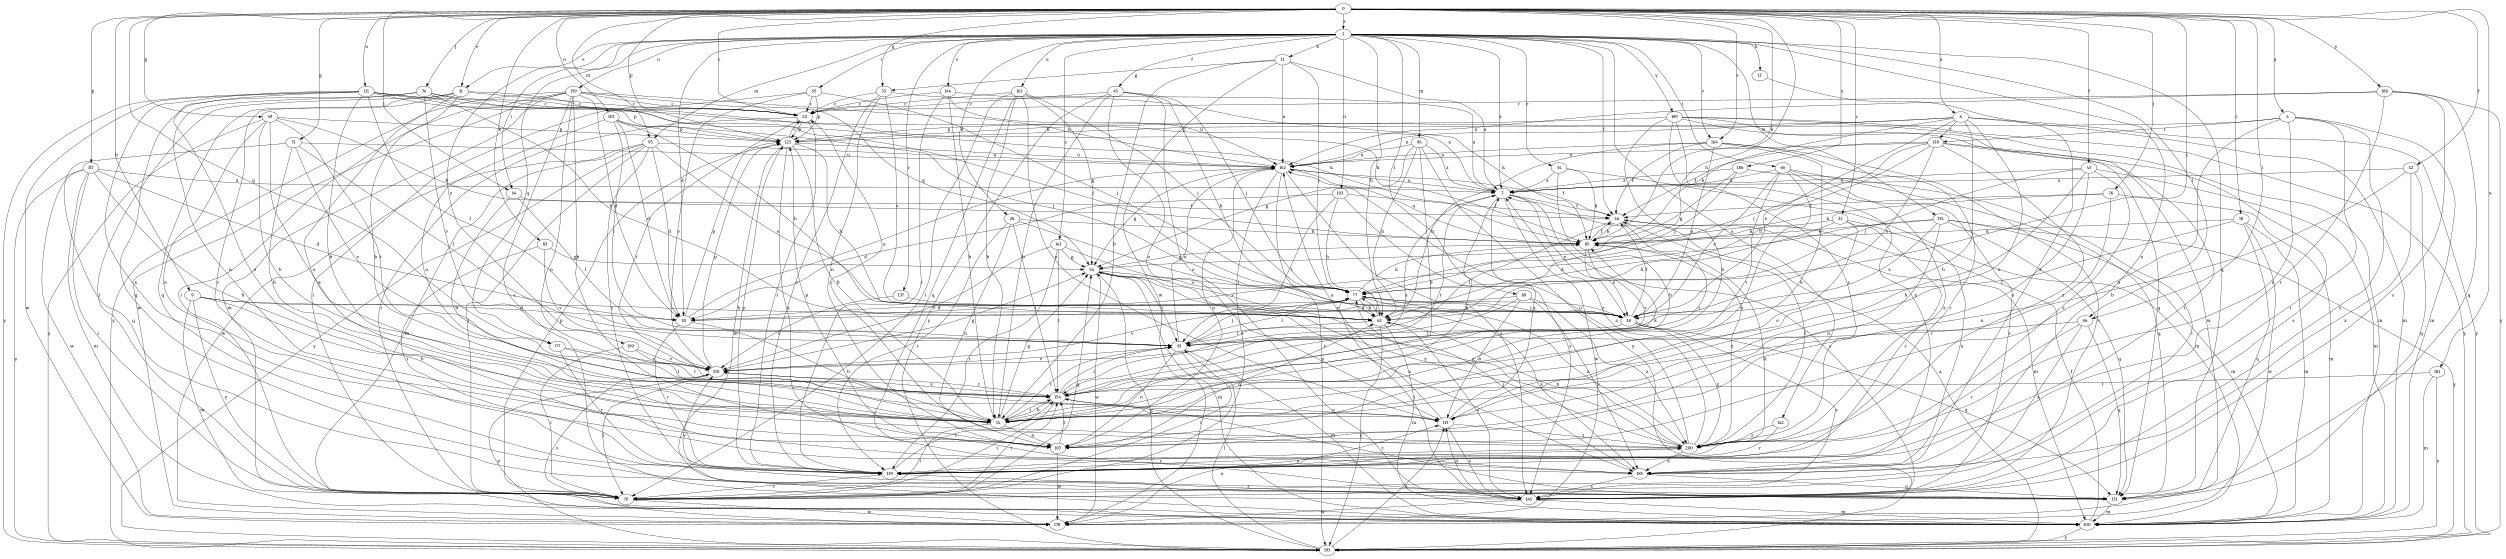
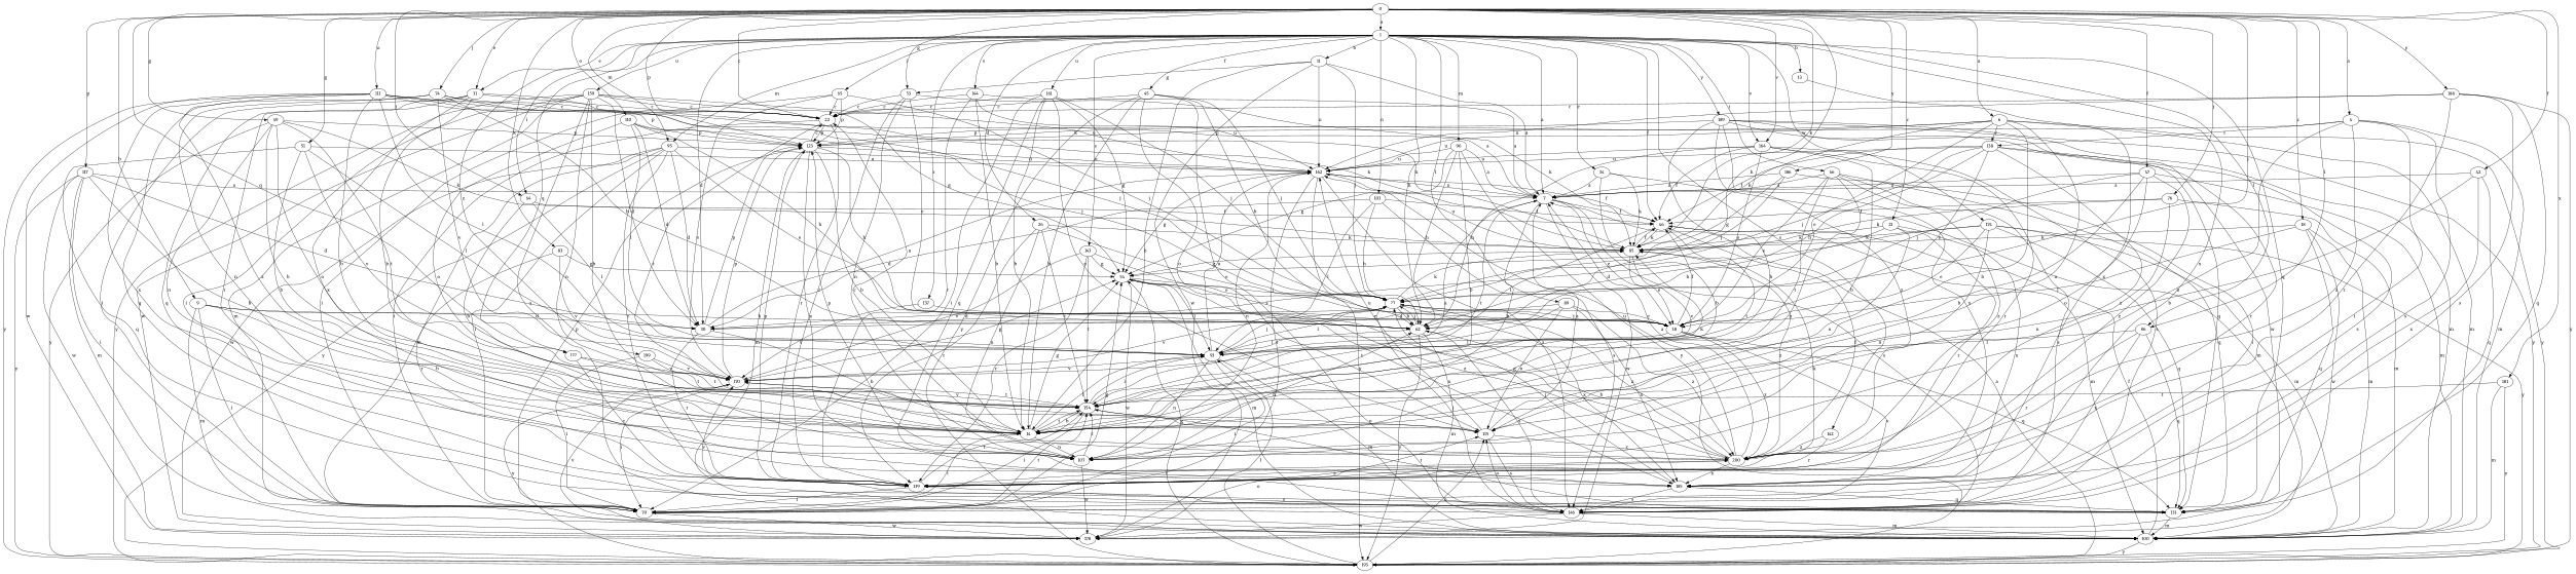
  strict digraph {
    fontname=Merriweather
    node [fontname=Merriweather]
    edge [fontname=Merriweather]
    0
    1
    4
    6
    9
    18
    21
    22
    31
    42
-   43
+   43 [label=47]
    49
    51
    53
    62
    64
    74
    76
    77
    83
    85
    86
    95
    110
    111
    117
    123
    127
    164
    181
    186
    188
    7
    11
    13
    26
    30
    34
    45
    46
    65
    66
    89
    96
    103
    131
    137
    142
    143
    144
    159
    161
    174
    189
    199
    185
    70
    100
    107
    138
    146
    200
    14
    38
    115
    162
    193
    178
    93
    139
    154
    170
    54
    0 -> 1 [label=a]
    0 -> 4 [label=a]
    0 -> 6 [label=a]
    0 -> 9 [label=b]
    0 -> 18 [label=c]
    0 -> 21 [label=c]
    0 -> 22 [label=c]
    0 -> 31 [label=e]
    0 -> 42 [label=f]
    0 -> 43 [label=f]
    0 -> 49 [label=g]
    0 -> 51 [label=g]
    0 -> 53 [label=g]
    0 -> 62 [label=h]
    0 -> 64 [label=i]
    0 -> 74 [label=j]
    0 -> 76 [label=j]
    0 -> 77 [label=j]
    0 -> 83 [label=k]
    0 -> 85 [label=k]
    0 -> 86 [label=l]
    0 -> 95 [label=m]
    0 -> 110 [label=o]
    0 -> 111 [label=o]
    0 -> 117 [label=p]
    0 -> 123 [label=p]
    0 -> 127 [label=q]
    0 -> 164 [label=v]
    0 -> 181 [label=x]
    0 -> 186 [label=y]
    0 -> 188 [label=y]
    1 -> 31 [label=e]
    1 -> 62 [label=h]
    1 -> 64 [label=i]
    1 -> 86 [label=l]
    1 -> 95 [label=m]
    1 -> 127 [label=q]
    1 -> 164 [label=v]
    1 -> 7 [label=a]
    1 -> 11 [label=b]
    1 -> 13 [label=b]
    1 -> 26 [label=d]
    1 -> 30 [label=d]
    1 -> 34 [label=e]
    1 -> 45 [label=f]
    1 -> 46 [label=f]
    1 -> 65 [label=i]
    1 -> 66 [label=i]
    1 -> 89 [label=l]
    1 -> 96 [label=m]
    1 -> 103 [label=n]
    1 -> 131 [label=q]
    1 -> 137 [label=r]
    1 -> 142 [label=s]
    1 -> 143 [label=s]
    1 -> 144 [label=s]
    1 -> 159 [label=u]
    1 -> 161 [label=u]
    1 -> 174 [label=w]
    1 -> 189 [label=y]
    1 -> 199 [label=z]
    1 -> 185 [label=x]
    4 -> 123 [label=p]
    4 -> 70 [label=i]
    4 -> 100 [label=m]
    4 -> 107 [label=n]
    4 -> 138 [label=r]
    4 -> 146 [label=s]
    4 -> 200 [label=z]
    6 -> 85 [label=k]
    6 -> 123 [label=k]
    6 -> 100 [label=m]
    6 -> 138 [label=r]
    6 -> 14 [label=b]
    6 -> 38 [label=e]
    6 -> 115 [label=o]
    6 -> 162 [label=u]
    6 -> 193 [label=y]
    9 -> 62 [label=h]
    9 -> 30 [label=d]
-   9 -> 70 [label=y]
+   9 -> 70 [label=i]
    9 -> 100 [label=m]
    9 -> 14 [label=b]
    18 -> 85 [label=k]
    18 -> 131 [label=q]
    18 -> 100 [label=m]
    18 -> 178 [label=w]
    18 -> 93 [label=l]
    21 -> 62 [label=h]
    21 -> 85 [label=k]
    21 -> 185 [label=x]
    21 -> 115 [label=o]
    21 -> 139 [label=r]
    22 -> 123 [label=p]
    22 -> 70 [label=i]
    22 -> 139 [label=r]
    22 -> 154 [label=t]
    31 -> 22 [label=c]
    31 -> 85 [label=k]
    31 -> 131 [label=q]
    31 -> 185 [label=x]
    31 -> 70 [label=i]
    31 -> 14 [label=b]
    31 -> 139 [label=r]
    42 -> 7 [label=a]
    42 -> 131 [label=q]
    42 -> 185 [label=x]
    42 -> 14 [label=b]
    43 -> 77 [label=j]
    43 -> 7 [label=a]
    43 -> 100 [label=m]
    43 -> 200 [label=z]
    43 -> 14 [label=b]
    43 -> 115 [label=o]
    49 -> 85 [label=k]
    49 -> 123 [label=p]
    49 -> 107 [label=n]
    49 -> 14 [label=b]
    49 -> 115 [label=o]
    49 -> 193 [label=y]
    49 -> 154 [label=t]
    51 -> 131 [label=q]
    51 -> 14 [label=b]
    51 -> 162 [label=u]
    51 -> 93 [label=l]
    51 -> 170 [label=v]
    53 -> 22 [label=c]
    53 -> 85 [label=k]
    53 -> 107 [label=n]
    53 -> 38 [label=e]
    53 -> 139 [label=r]
    62 -> 77 [label=j]
    62 -> 100 [label=m]
    62 -> 146 [label=s]
    62 -> 193 [label=y]
    62 -> 93 [label=l]
    64 -> 46 [label=f]
    64 -> 14 [label=b]
    64 -> 93 [label=l]
    74 -> 22 [label=c]
    74 -> 62 [label=h]
    74 -> 77 [label=j]
    74 -> 131 [label=q]
    74 -> 107 [label=n]
    74 -> 170 [label=v]
    76 -> 85 [label=k]
    76 -> 46 [label=f]
    76 -> 100 [label=m]
    76 -> 107 [label=n]
    77 -> 62 [label=h]
    77 -> 85 [label=k]
    77 -> 30 [label=d]
    77 -> 185 [label=x]
    77 -> 200 [label=z]
    77 -> 38 [label=e]
    77 -> 93 [label=l]
    77 -> 170 [label=v]
    83 -> 139 [label=r]
    83 -> 170 [label=v]
    83 -> 54 [label=g]
    85 -> 46 [label=f]
    85 -> 200 [label=z]
    85 -> 38 [label=e]
    85 -> 162 [label=u]
    85 -> 170 [label=v]
    85 -> 54 [label=g]
    86 -> 131 [label=q]
    86 -> 185 [label=x]
    86 -> 93 [label=l]
    86 -> 139 [label=r]
    95 -> 30 [label=d]
    95 -> 70 [label=i]
    95 -> 100 [label=m]
    95 -> 38 [label=e]
    95 -> 162 [label=u]
    95 -> 193 [label=y]
    95 -> 178 [label=w]
    95 -> 139 [label=r]
    110 -> 62 [label=h]
    110 -> 77 [label=j]
    110 -> 123 [label=p]
    110 -> 30 [label=d]
    110 -> 115 [label=o]
    110 -> 93 [label=l]
    111 -> 22 [label=c]
    111 -> 85 [label=k]
    111 -> 123 [label=p]
    111 -> 7 [label=a]
    111 -> 185 [label=x]
    111 -> 200 [label=z]
    111 -> 14 [label=b]
    111 -> 193 [label=y]
    111 -> 178 [label=w]
    111 -> 93 [label=l]
    117 -> 7 [label=a]
    117 -> 30 [label=d]
    117 -> 70 [label=i]
    117 -> 100 [label=m]
    117 -> 14 [label=b]
    117 -> 193 [label=y]
    117 -> 178 [label=w]
    123 -> 22 [label=c]
    123 -> 62 [label=h]
    123 -> 185 [label=x]
    123 -> 100 [label=m]
    123 -> 14 [label=b]
    123 -> 162 [label=u]
    127 -> 139 [label=r]
    127 -> 154 [label=t]
    127 -> 170 [label=v]
    164 -> 62 [label=h]
    164 -> 46 [label=f]
    164 -> 146 [label=s]
    164 -> 14 [label=b]
    164 -> 38 [label=e]
    164 -> 162 [label=u]
    164 -> 139 [label=r]
    181 -> 100 [label=m]
    181 -> 193 [label=y]
    181 -> 154 [label=t]
    186 -> 77 [label=j]
    186 -> 7 [label=a]
    186 -> 70 [label=i]
    186 -> 54 [label=g]
    188 -> 22 [label=c]
    188 -> 131 [label=q]
    188 -> 146 [label=s]
    188 -> 162 [label=u]
    188 -> 193 [label=y]
    188 -> 139 [label=r]
    7 -> 46 [label=f]
    7 -> 146 [label=s]
    7 -> 14 [label=b]
    7 -> 38 [label=e]
    7 -> 178 [label=w]
    7 -> 154 [label=t]
    11 -> 53 [label=g]
    11 -> 77 [label=j]
    11 -> 7 [label=a]
    11 -> 14 [label=b]
    11 -> 162 [label=u]
    11 -> 178 [label=w]
    13 -> 185 [label=x]
    26 -> 85 [label=k]
    26 -> 107 [label=n]
    26 -> 38 [label=e]
    26 -> 139 [label=r]
    26 -> 154 [label=t]
    30 -> 123 [label=p]
    30 -> 14 [label=b]
    30 -> 162 [label=u]
    30 -> 139 [label=r]
    34 -> 85 [label=k]
    34 -> 7 [label=a]
    34 -> 100 [label=m]
    34 -> 14 [label=b]
    45 -> 22 [label=c]
    45 -> 62 [label=h]
    45 -> 77 [label=j]
    45 -> 146 [label=s]
    45 -> 14 [label=b]
    45 -> 115 [label=o]
    45 -> 193 [label=y]
    46 -> 85 [label=k]
    46 -> 100 [label=m]
    46 -> 93 [label=l]
    46 -> 154 [label=t]
    65 -> 22 [label=c]
    65 -> 77 [label=j]
    65 -> 123 [label=p]
    65 -> 70 [label=i]
    65 -> 170 [label=v]
    66 -> 7 [label=a]
    66 -> 131 [label=q]
    66 -> 107 [label=n]
    66 -> 146 [label=s]
    66 -> 200 [label=z]
    66 -> 38 [label=e]
    66 -> 154 [label=t]
    89 -> 30 [label=d]
    89 -> 185 [label=x]
    89 -> 200 [label=z]
    89 -> 115 [label=o]
    89 -> 154 [label=t]
    96 -> 62 [label=h]
    96 -> 7 [label=a]
    96 -> 14 [label=b]
    96 -> 162 [label=u]
    96 -> 193 [label=y]
    96 -> 54 [label=g]
    103 -> 62 [label=h]
    103 -> 30 [label=d]
    103 -> 46 [label=f]
    103 -> 146 [label=s]
    103 -> 93 [label=l]
    131 -> 100 [label=m]
    131 -> 154 [label=t]
    131 -> 170 [label=v]
    137 -> 38 [label=e]
    137 -> 170 [label=v]
    142 -> 200 [label=z]
    142 -> 139 [label=r]
    143 -> 38 [label=e]
    143 -> 139 [label=r]
    143 -> 154 [label=t]
    143 -> 170 [label=v]
    143 -> 54 [label=g]
    144 -> 22 [label=c]
    144 -> 7 [label=a]
    144 -> 14 [label=b]
    144 -> 162 [label=u]
    144 -> 139 [label=r]
    159 -> 22 [label=c]
    159 -> 30 [label=d]
    159 -> 70 [label=i]
    159 -> 100 [label=m]
    159 -> 107 [label=n]
    159 -> 146 [label=s]
    159 -> 14 [label=b]
    159 -> 162 [label=u]
    159 -> 193 [label=y]
    159 -> 178 [label=w]
    159 -> 54 [label=g]
    161 -> 22 [label=c]
    161 -> 77 [label=j]
    161 -> 131 [label=q]
    161 -> 70 [label=i]
    161 -> 14 [label=b]
    161 -> 115 [label=o]
    161 -> 54 [label=g]
    174 -> 85 [label=k]
    174 -> 30 [label=d]
    174 -> 131 [label=q]
    174 -> 100 [label=m]
    174 -> 107 [label=n]
    174 -> 38 [label=e]
    174 -> 193 [label=y]
    189 -> 123 [label=p]
    189 -> 131 [label=q]
    189 -> 185 [label=x]
    189 -> 100 [label=m]
    189 -> 200 [label=z]
    189 -> 14 [label=b]
    189 -> 193 [label=y]
    189 -> 178 [label=w]
    199 -> 70 [label=i]
    199 -> 154 [label=t]
    199 -> 170 [label=v]
    185 -> 77 [label=j]
    185 -> 131 [label=q]
    185 -> 146 [label=s]
    70 -> 123 [label=p]
    70 -> 178 [label=w]
    70 -> 154 [label=t]
    70 -> 54 [label=g]
    100 -> 46 [label=f]
    100 -> 193 [label=y]
    107 -> 62 [label=h]
    107 -> 123 [label=p]
    107 -> 178 [label=w]
    107 -> 154 [label=t]
    138 -> 62 [label=h]
    138 -> 77 [label=j]
    138 -> 46 [label=f]
    138 -> 146 [label=s]
    138 -> 200 [label=z]
    138 -> 38 [label=e]
    138 -> 162 [label=u]
    138 -> 139 [label=r]
    146 -> 77 [label=j]
    146 -> 100 [label=m]
    146 -> 115 [label=o]
    146 -> 178 [label=w]
    200 -> 22 [label=c]
    200 -> 62 [label=h]
    200 -> 7 [label=a]
    200 -> 46 [label=f]
    200 -> 185 [label=x]
    200 -> 162 [label=u]
    200 -> 139 [label=r]
    200 -> 54 [label=g]
    14 -> 70 [label=i]
    14 -> 107 [label=n]
    14 -> 93 [label=l]
    14 -> 154 [label=t]
    14 -> 54 [label=g]
    38 -> 77 [label=j]
    38 -> 46 [label=f]
    38 -> 131 [label=q]
    38 -> 146 [label=s]
    38 -> 200 [label=z]
    38 -> 93 [label=l]
    115 -> 7 [label=a]
    115 -> 146 [label=s]
    115 -> 200 [label=z]
    115 -> 162 [label=u]
    162 -> 7 [label=a]
    162 -> 46 [label=f]
    162 -> 70 [label=i]
    162 -> 107 [label=n]
    162 -> 146 [label=s]
    162 -> 193 [label=y]
    162 -> 54 [label=g]
    193 -> 7 [label=a]
    193 -> 115 [label=o]
    193 -> 93 [label=l]
    193 -> 54 [label=g]
    178 -> 115 [label=o]
    178 -> 170 [label=v]
    93 -> 77 [label=j]
    93 -> 70 [label=i]
    93 -> 100 [label=m]
    93 -> 107 [label=n]
    93 -> 162 [label=u]
    93 -> 170 [label=v]
    139 -> 85 [label=k]
    139 -> 123 [label=p]
    139 -> 70 [label=i]
    139 -> 146 [label=s]
    139 -> 200 [label=z]
    139 -> 154 [label=t]
    154 -> 85 [label=k]
    154 -> 7 [label=a]
    154 -> 70 [label=i]
    154 -> 14 [label=b]
    154 -> 115 [label=o]
    154 -> 93 [label=l]
    154 -> 170 [label=v]
    170 -> 123 [label=p]
    170 -> 70 [label=i]
    170 -> 193 [label=y]
    170 -> 154 [label=t]
    170 -> 54 [label=g]
    54 -> 77 [label=j]
    54 -> 185 [label=x]
    54 -> 100 [label=m]
    54 -> 200 [label=z]
    54 -> 178 [label=w]
    54 -> 93 [label=l]
  }
